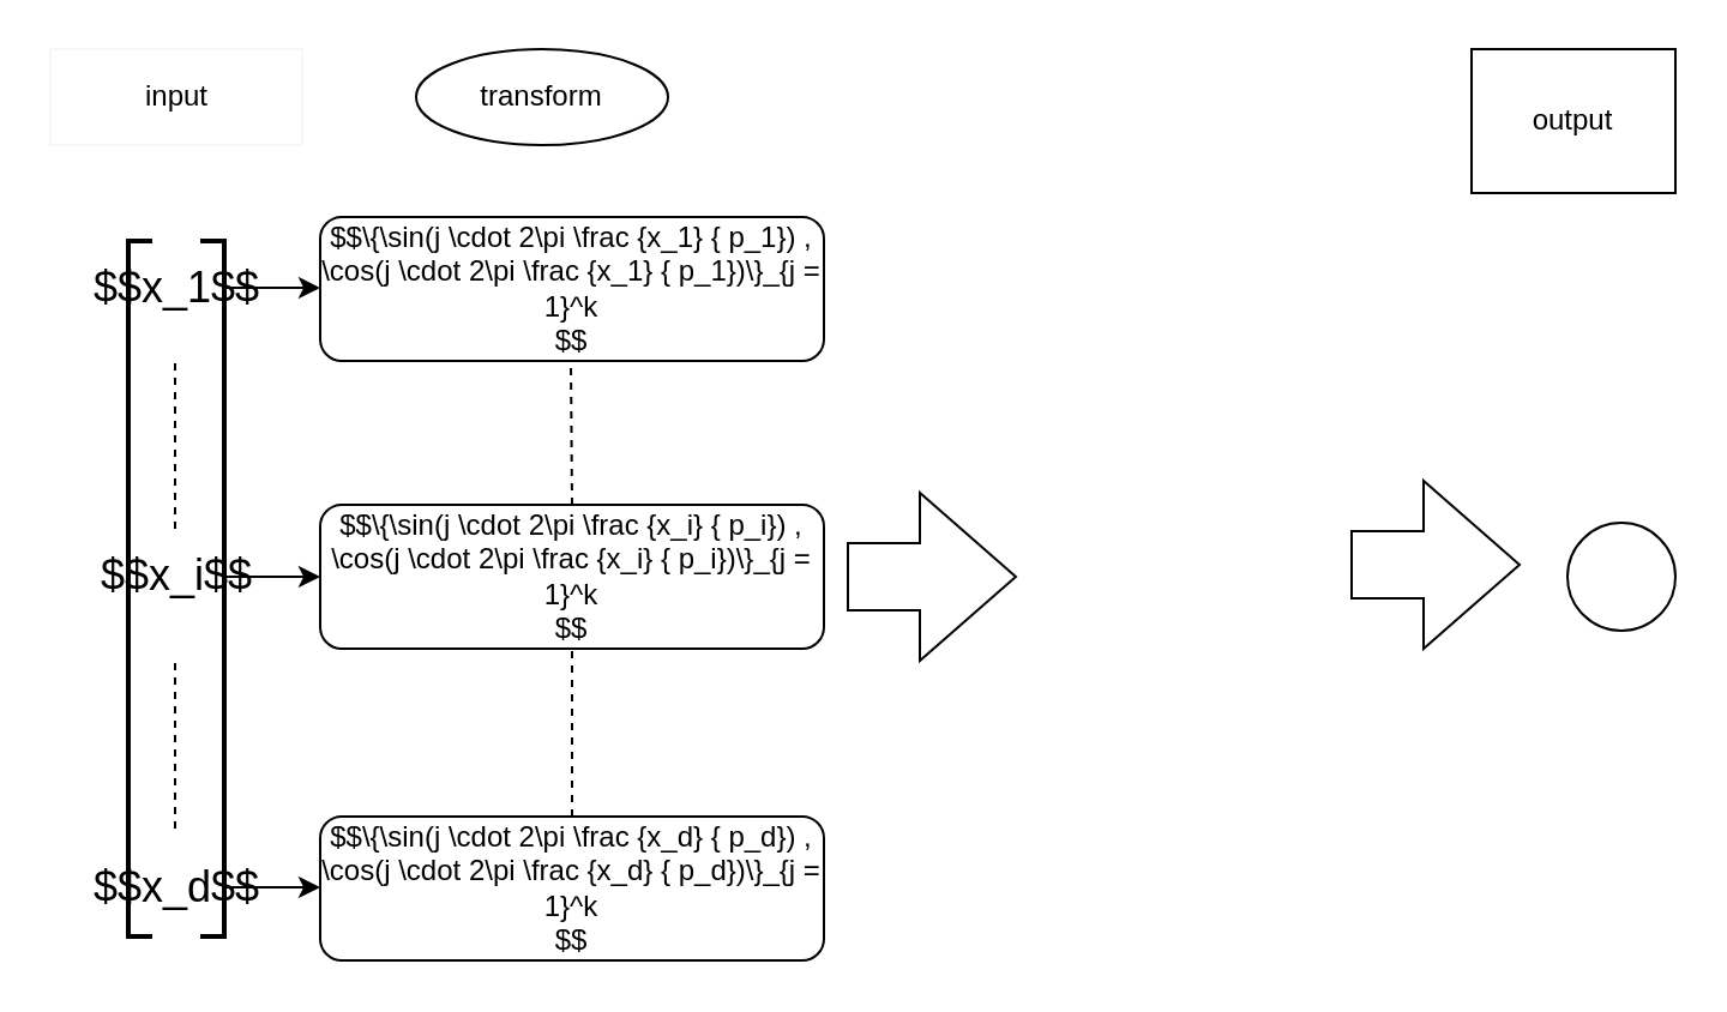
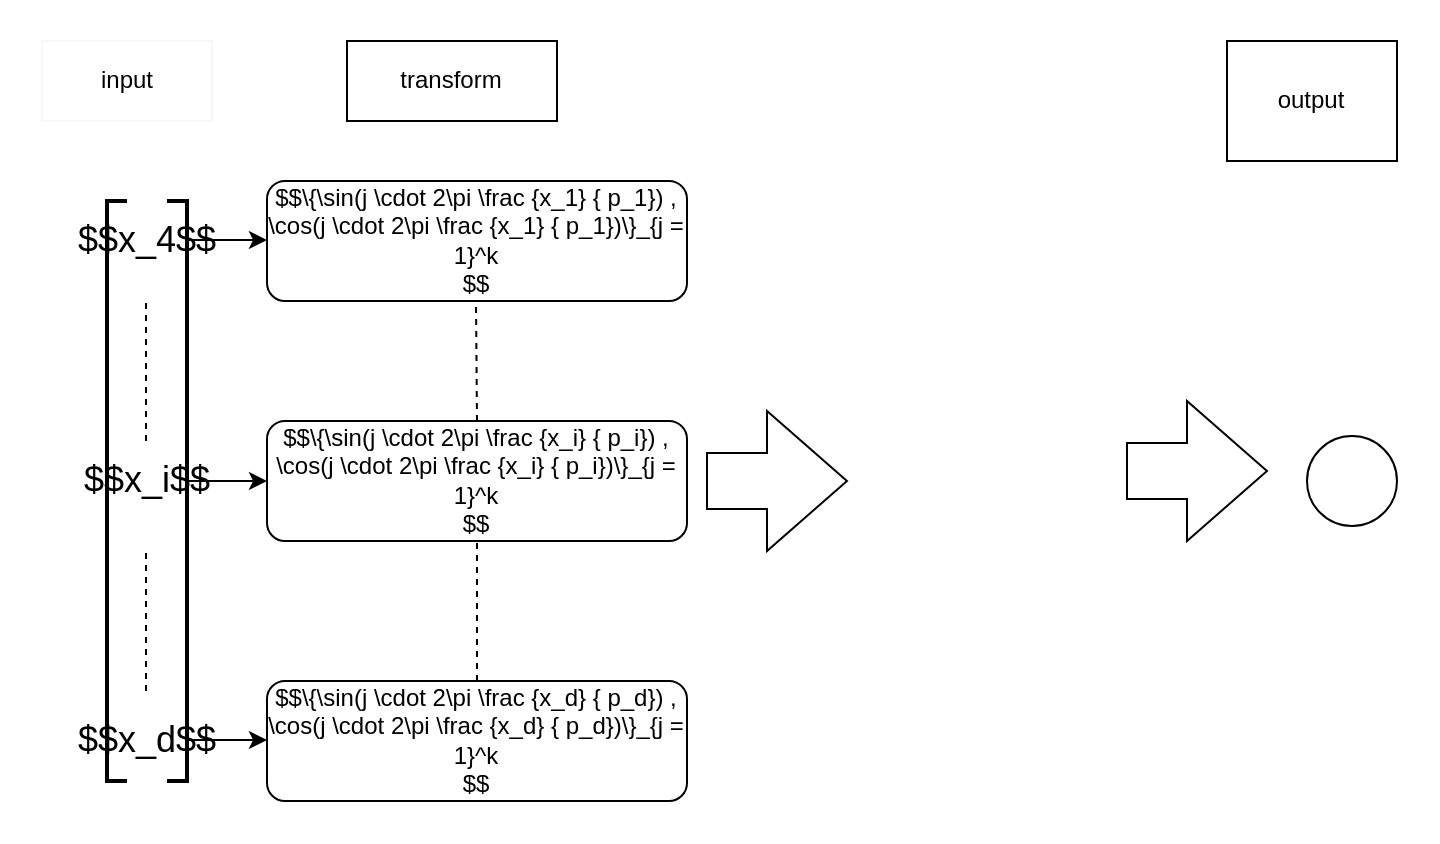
  <mxCell id="0" />
  <mxCell id="1" parent="0" />
  <mxCell id="2" value="" style="strokeWidth=2;html=1;shape=mxgraph.flowchart.annotation_1;align=left;pointerEvents=1;" parent="1" vertex="1"><mxGeometry x="53" y="100" width="10" height="290" as="geometry" /></mxCell>
- <mxCell id="3" value="&lt;font style=&quot;font-size: 18px&quot;&gt;$$x_1$$&lt;/font&gt;" style="text;html=1;align=center;verticalAlign=middle;resizable=0;points=[];autosize=1;" parent="1" vertex="1"><mxGeometry x="33" y="110" width="80" height="20" as="geometry" /></mxCell>
+ <mxCell id="3" value="&lt;font style=&quot;font-size: 18px&quot;&gt;$$x_4$$&lt;/font&gt;" style="text;html=1;align=center;verticalAlign=middle;resizable=0;points=[];autosize=1;" parent="1" vertex="1"><mxGeometry x="33" y="110" width="80" height="20" as="geometry" /></mxCell>
  <mxCell id="4" value="&lt;font style=&quot;font-size: 18px&quot;&gt;$$x_i$$&lt;/font&gt;" style="text;html=1;align=center;verticalAlign=middle;resizable=0;points=[];autosize=1;" parent="1" vertex="1"><mxGeometry x="33" y="230" width="80" height="20" as="geometry" /></mxCell>
  <mxCell id="5" value="&lt;font style=&quot;font-size: 18px&quot;&gt;$$x_d$$&lt;/font&gt;" style="text;html=1;align=center;verticalAlign=middle;resizable=0;points=[];autosize=1;" parent="1" vertex="1"><mxGeometry x="33" y="360" width="80" height="20" as="geometry" /></mxCell>
  <mxCell id="6" value="" style="strokeWidth=2;html=1;shape=mxgraph.flowchart.annotation_1;align=left;pointerEvents=1;rotation=-180;" parent="1" vertex="1"><mxGeometry x="83" y="100" width="10" height="290" as="geometry" /></mxCell>
  <mxCell id="7" value="" style="endArrow=classic;html=1;" parent="1" edge="1"><mxGeometry width="50" height="50" relative="1" as="geometry"><mxPoint x="93" y="240" as="sourcePoint" /><mxPoint x="133" y="240" as="targetPoint" /></mxGeometry></mxCell>
  <mxCell id="8" value="$$\{\sin(j \cdot 2\pi \frac {x_i} { p_i}) , \cos(j \cdot 2\pi \frac {x_i} { p_i})\}_{j = 1}^k&lt;br&gt;$$" style="rounded=1;whiteSpace=wrap;html=1;" parent="1" vertex="1"><mxGeometry x="133" y="210" width="210" height="60" as="geometry" /></mxCell>
  <mxCell id="9" value="$$\{\sin(j \cdot 2\pi \frac {x_1} { p_1}) , \cos(j \cdot 2\pi \frac {x_1} { p_1})\}_{j = 1}^k&lt;br&gt;$$" style="rounded=1;whiteSpace=wrap;html=1;" parent="1" vertex="1"><mxGeometry x="133" y="90" width="210" height="60" as="geometry" /></mxCell>
  <mxCell id="10" value="" style="endArrow=classic;html=1;" parent="1" edge="1"><mxGeometry width="50" height="50" relative="1" as="geometry"><mxPoint x="93" y="119.5" as="sourcePoint" /><mxPoint x="133" y="119.5" as="targetPoint" /></mxGeometry></mxCell>
  <mxCell id="11" value="$$\{\sin(j \cdot 2\pi \frac {x_d} { p_d}) , \cos(j \cdot 2\pi \frac {x_d} { p_d})\}_{j = 1}^k&lt;br&gt;$$" style="rounded=1;whiteSpace=wrap;html=1;" parent="1" vertex="1"><mxGeometry x="133" y="340" width="210" height="60" as="geometry" /></mxCell>
  <mxCell id="12" value="" style="endArrow=classic;html=1;" parent="1" edge="1"><mxGeometry width="50" height="50" relative="1" as="geometry"><mxPoint x="93" y="369.5" as="sourcePoint" /><mxPoint x="133" y="369.5" as="targetPoint" /></mxGeometry></mxCell>
- <mxCell id="13" value="input" style="rounded=0;whiteSpace=wrap;html=1;strokeColor=#F7F7F7;" parent="1" vertex="1"><mxGeometry x="20.5" y="20" width="105" height="40" as="geometry" /></mxCell>
+ <mxCell id="13" value="input" style="rounded=0;whiteSpace=wrap;html=1;strokeColor=#F7F7F7;" parent="1" vertex="1"><mxGeometry x="20.5" y="20" width="85" height="40" as="geometry" /></mxCell>
  <mxCell id="14" value="" style="html=1;shadow=0;dashed=0;align=center;verticalAlign=middle;shape=mxgraph.arrows2.arrow;dy=0.6;dx=40;notch=0;" parent="1" vertex="1"><mxGeometry x="353" y="205" width="70" height="70" as="geometry" /></mxCell>
- <mxCell id="15" value="transform" style="ellipse;whiteSpace=wrap;html=1;" parent="1" vertex="1"><mxGeometry x="173" y="20" width="105" height="40" as="geometry" /></mxCell>
+ <mxCell id="15" value="transform" style="rounded=0;whiteSpace=wrap;html=1;" parent="1" vertex="1"><mxGeometry x="173" y="20" width="105" height="40" as="geometry" /></mxCell>
  <mxCell id="16" value="" style="html=1;shadow=0;dashed=0;align=center;verticalAlign=middle;shape=mxgraph.arrows2.arrow;dy=0.6;dx=40;notch=0;" parent="1" vertex="1"><mxGeometry x="563" y="200" width="70" height="70" as="geometry" /></mxCell>
  <mxCell id="17" value="" style="ellipse;whiteSpace=wrap;html=1;aspect=fixed;" parent="1" vertex="1"><mxGeometry x="653" y="217.5" width="45" height="45" as="geometry" /></mxCell>
  <mxCell id="18" value="output" style="rounded=0;whiteSpace=wrap;html=1;" parent="1" vertex="1"><mxGeometry x="613" y="20" width="85" height="60" as="geometry" /></mxCell>
  <mxCell id="19" value="" style="endArrow=none;dashed=1;html=1;entryX=0.5;entryY=1;entryDx=0;entryDy=0;exitX=0.5;exitY=0;exitDx=0;exitDy=0;" parent="1" source="11" target="8" edge="1"><mxGeometry width="50" height="50" relative="1" as="geometry"><mxPoint x="213" y="330" as="sourcePoint" /><mxPoint x="263" y="280" as="targetPoint" /></mxGeometry></mxCell>
  <mxCell id="20" value="" style="endArrow=none;dashed=1;html=1;entryX=0.5;entryY=1;entryDx=0;entryDy=0;" parent="1" edge="1"><mxGeometry width="50" height="50" relative="1" as="geometry"><mxPoint x="238" y="210" as="sourcePoint" /><mxPoint x="237.5" y="150" as="targetPoint" /></mxGeometry></mxCell>
  <mxCell id="21" value="" style="endArrow=none;dashed=1;html=1;entryX=0.5;entryY=1;entryDx=0;entryDy=0;exitX=0.5;exitY=0;exitDx=0;exitDy=0;" parent="1" edge="1"><mxGeometry width="50" height="50" relative="1" as="geometry"><mxPoint x="72.5" y="345" as="sourcePoint" /><mxPoint x="72.5" y="275" as="targetPoint" /></mxGeometry></mxCell>
  <mxCell id="22" value="" style="endArrow=none;dashed=1;html=1;entryX=0.5;entryY=1;entryDx=0;entryDy=0;exitX=0.5;exitY=0;exitDx=0;exitDy=0;" parent="1" edge="1"><mxGeometry width="50" height="50" relative="1" as="geometry"><mxPoint x="72.5" y="220" as="sourcePoint" /><mxPoint x="72.5" y="150" as="targetPoint" /></mxGeometry></mxCell>
